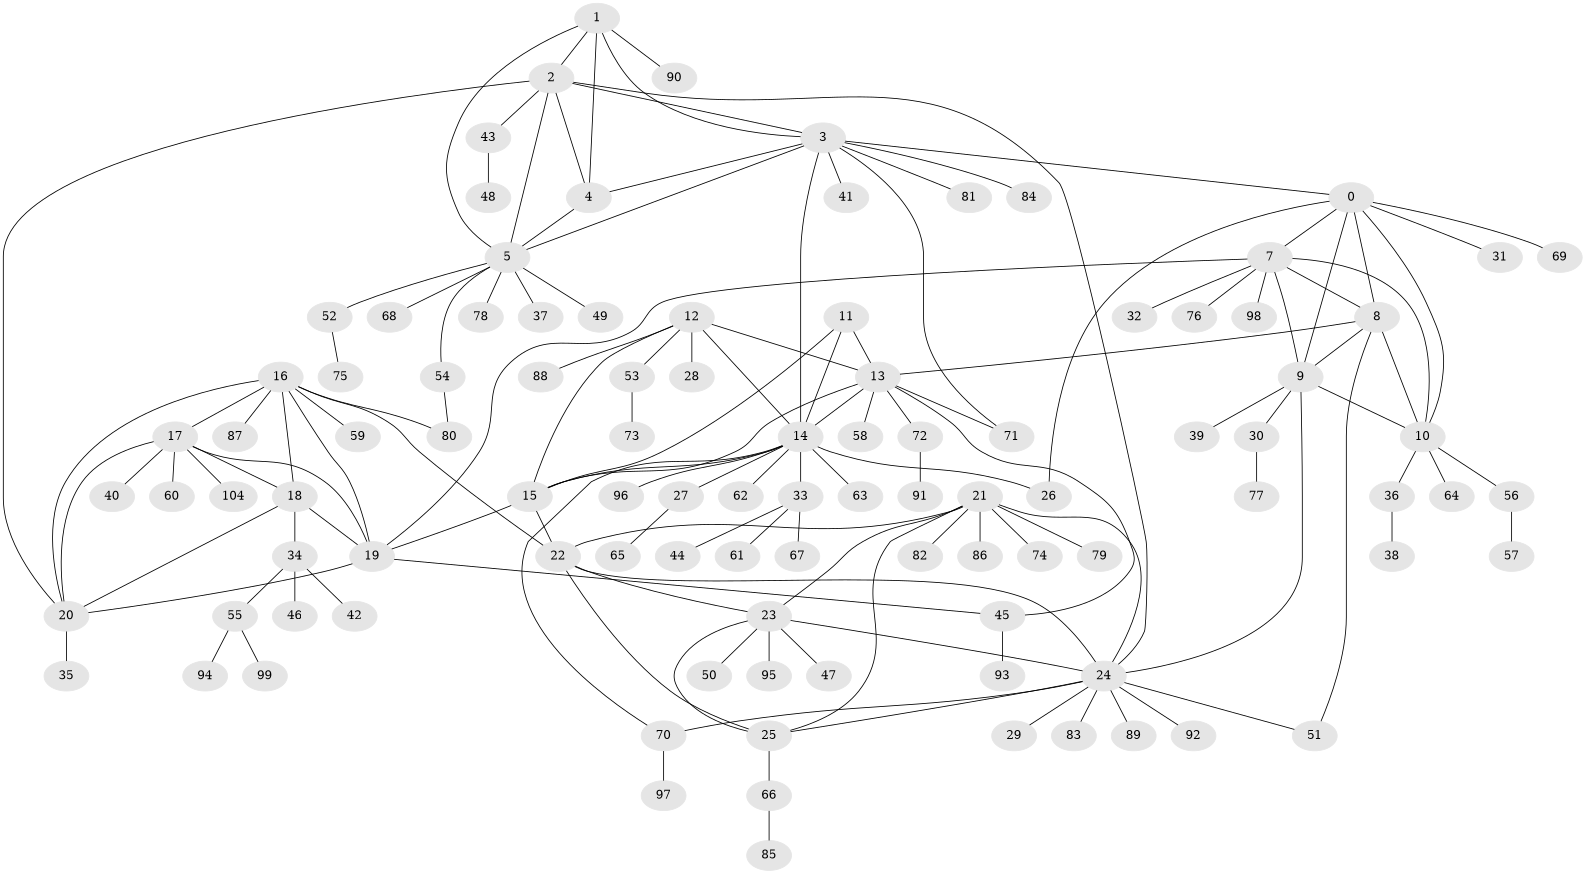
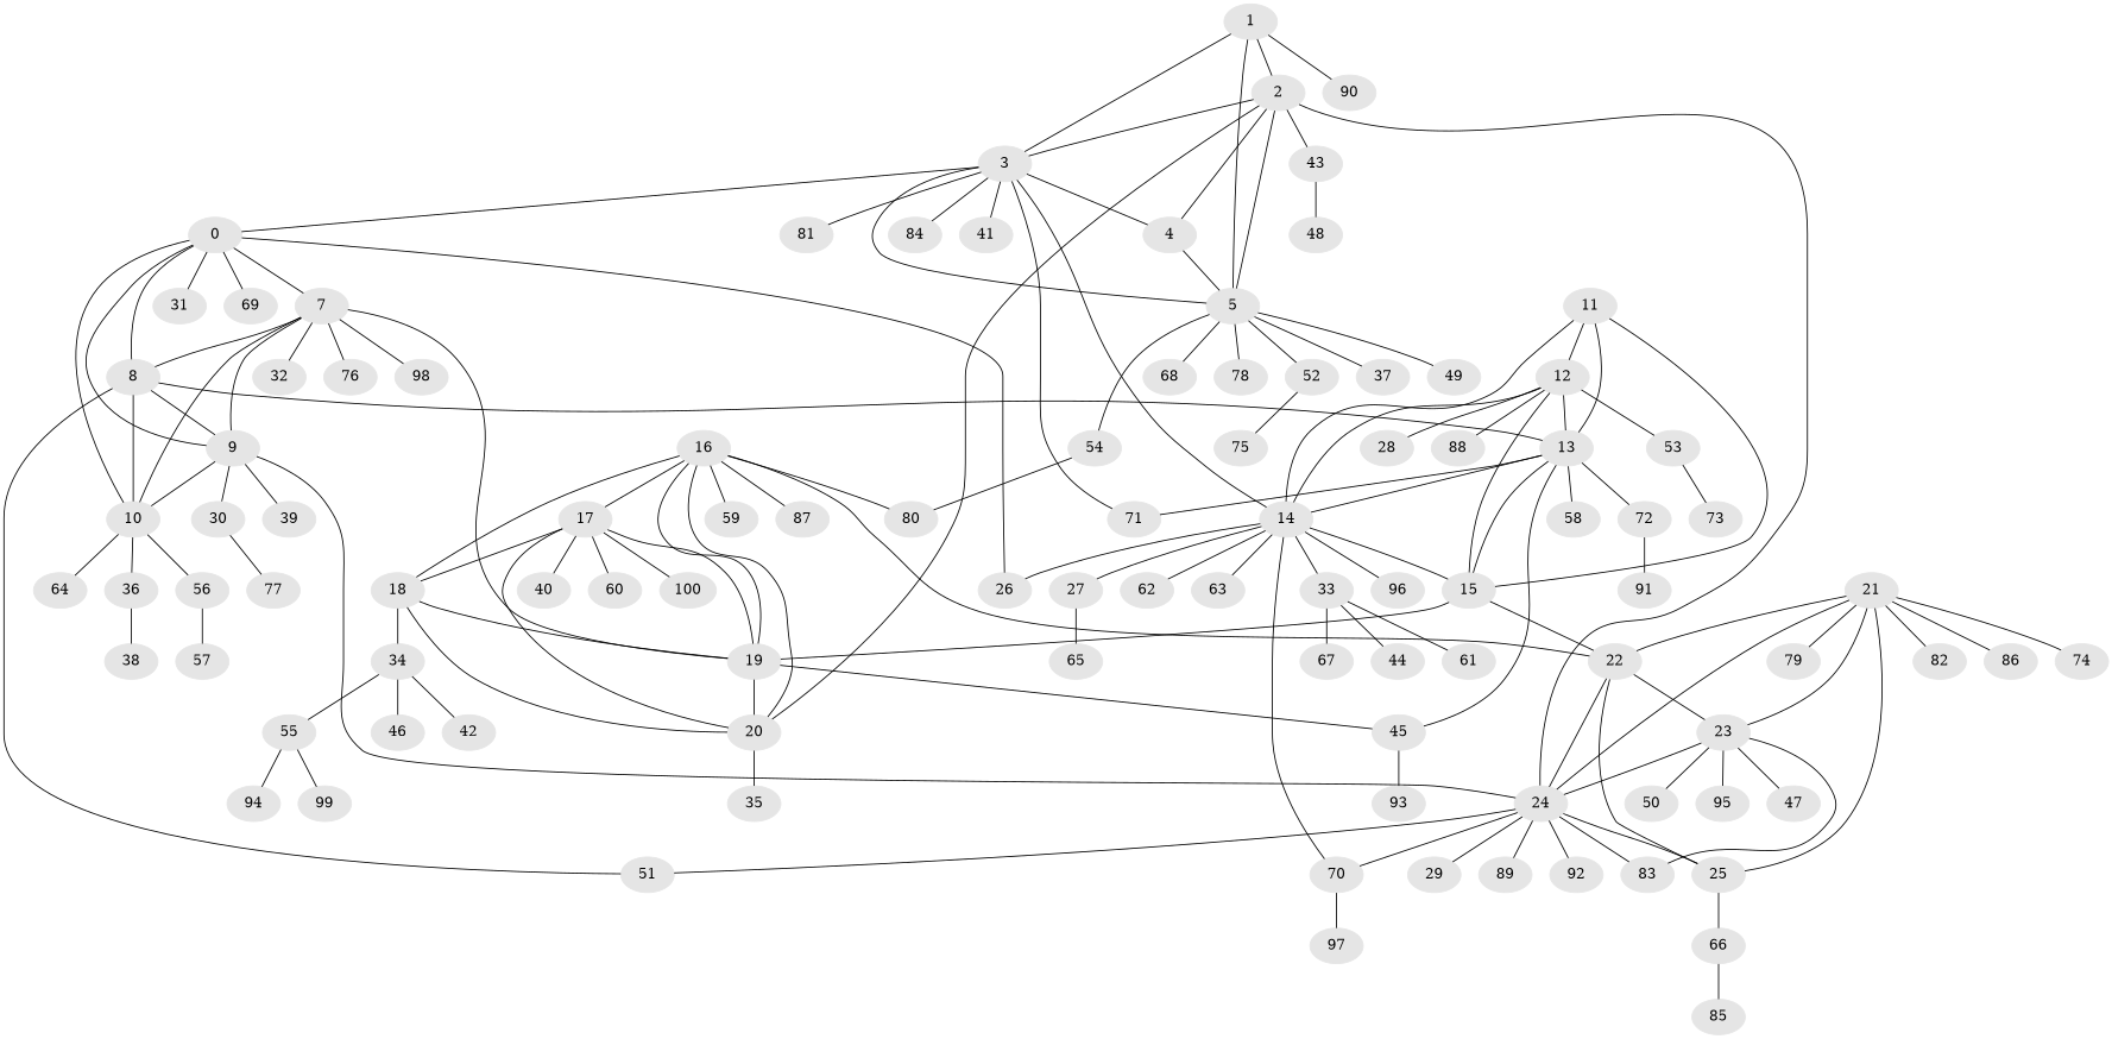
  graph {
    node [color=gray90 style=filled]
    1
    2
    3
    4
    5
    90
    20
    24
    43
    n10 [label=0]
    14
    41
    71
    81
    84
    37
    49
    52
    54
    68
    78
    35
    51
    70
    25
    29
    83
    89
    92
    48
    7
    8
    9
    10
    26
    31
    69
    15
    27
    33
    62
    63
    96
    75
    80
    19
    32
    76
    98
    13
    30
    39
    36
    56
    64
    45
    58
    72
    77
    38
    57
    11
    12
    28
    53
    88
    22
    73
    93
    91
    65
    44
    61
    67
    97
    23
    16
    17
    18
    59
    87
    40
    60
-   100 [label=104]
+   100
    34
    42
    46
    55
    21
    74
    79
    82
    86
    47
    50
    95
    66
    85
    94
    99
    1 -- 2
    1 -- 3
-   1 -- 4
    1 -- 5
    1 -- 90
    2 -- 3
    2 -- 4
    2 -- 5
    2 -- 20
    2 -- 24
    2 -- 43
    3 -- 4
    3 -- 5
    3 -- n10
    3 -- 14
    3 -- 41
    3 -- 71
    3 -- 81
    3 -- 84
    4 -- 5
    5 -- 37
    5 -- 49
    5 -- 52
    5 -- 54
    5 -- 68
    5 -- 78
    20 -- 35
    24 -- 51
    24 -- 70
    24 -- 25
    24 -- 29
    24 -- 83
    24 -- 89
    24 -- 92
    43 -- 48
    n10 -- 7
    n10 -- 8
    n10 -- 9
    n10 -- 10
    n10 -- 26
    n10 -- 31
    n10 -- 69
    14 -- 70
    14 -- 26
    14 -- 15
    14 -- 27
    14 -- 33
    14 -- 62
    14 -- 63
    14 -- 96
    52 -- 75
    54 -- 80
    70 -- 97
    25 -- 66
    7 -- 8
    7 -- 9
    7 -- 10
    7 -- 19
    7 -- 32
    7 -- 76
    7 -- 98
    8 -- 51
    8 -- 9
    8 -- 10
    8 -- 13
    9 -- 24
    9 -- 10
    9 -- 30
    9 -- 39
    10 -- 36
    10 -- 56
    10 -- 64
    15 -- 19
    15 -- 22
    27 -- 65
    33 -- 44
    33 -- 61
    33 -- 67
    19 -- 20
    19 -- 45
    13 -- 14
    13 -- 71
    13 -- 15
    13 -- 45
    13 -- 58
    13 -- 72
    30 -- 77
    36 -- 38
    56 -- 57
    45 -- 93
    72 -- 91
    11 -- 14
    11 -- 15
    11 -- 13
+   11 -- 12
    12 -- 14
    12 -- 15
    12 -- 13
    12 -- 28
    12 -- 53
    12 -- 88
    53 -- 73
    22 -- 24
    22 -- 25
    22 -- 23
    23 -- 24
-   23 -- 25
+   23 -- 83
    23 -- 47
    23 -- 50
    23 -- 95
    16 -- 20
    16 -- 80
    16 -- 19
    16 -- 22
    16 -- 17
    16 -- 18
    16 -- 59
    16 -- 87
    17 -- 20
    17 -- 19
    17 -- 18
    17 -- 40
    17 -- 60
    17 -- 100
    18 -- 20
    18 -- 19
    18 -- 34
    34 -- 42
    34 -- 46
    34 -- 55
    55 -- 94
    55 -- 99
    21 -- 24
    21 -- 25
    21 -- 22
    21 -- 23
    21 -- 74
    21 -- 79
    21 -- 82
    21 -- 86
    66 -- 85
  }
